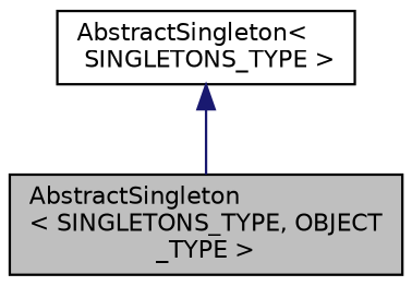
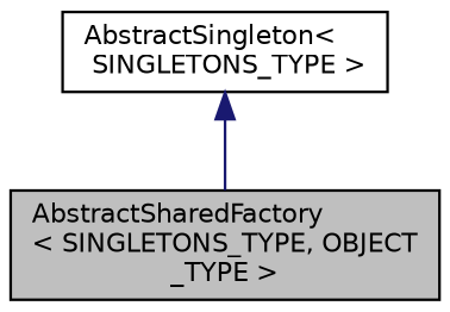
  digraph {
    node [color=black fontname=Helvetica fontsize=10 shape=record style=filled]
-   n1 [fillcolor=grey75 fontcolor=black height=0.2 label="AbstractSingleton\l\< SINGLETONS_TYPE, OBJECT\l_TYPE \>" width=0.4]
+   n1 [fillcolor=grey75 fontcolor=black height=0.2 label="AbstractSharedFactory\l\< SINGLETONS_TYPE, OBJECT\l_TYPE \>" width=0.4]
    n2 [fillcolor=white height=0.2 label="AbstractSingleton\<\l SINGLETONS_TYPE \>" width=0.4]
    n2 -> n1 [color=midnightblue dir=back fontname=Helvetica fontsize=10 labelfontname=Helvetica labelfontsize=10 style=solid]
  }
